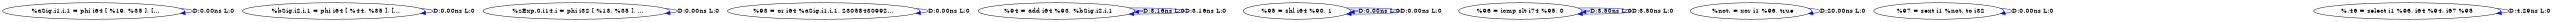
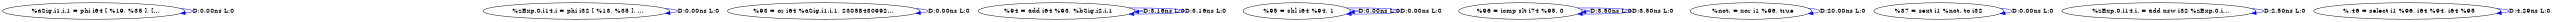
  digraph {
    edge [color=blue]
    n1 [label="  %aSig.i1.i.1 = phi i64 [ %19, %35 ], [..."]
-   n2 [label="  %bSig.i2.i.1 = phi i64 [ %44, %35 ], [..."]
    n3 [label="  %zExp.0.i14.i = phi i32 [ %13, %35 ], ..."]
    n4 [label="%93 = or i64 %aSig.i1.i.1, 23058430992..."]
    n5 [label="  %94 = add i64 %93, %bSig.i2.i.1"]
-   n6 [label="%95 = shl i64 %90, 1"]
+   n6 [label="  %95 = shl i64 %94, 1"]
    n7 [label="%96 = icmp slt i74 %95, 0"]
    n8 [label="  %not. = xor i1 %96, true"]
-   n9 [label="  %97 = sext i1 %not. to i32"]
-   n11 [label="%.46 = select i1 %96, i64 %94, i67 %95"]
+   n9 [label="%37 = sext i1 %not. to i32"]
+   n10 [label="  %zExp.0.i14.i. = add nsw i32 %zExp.0.i..."]
+   n11 [label="  %.46 = select i1 %96, i64 %94, i64 %95"]
    n1 -> n1 [label="D:0.00ns L:0"]
-   n2 -> n2 [label="D:0.00ns L:0"]
    n3 -> n3 [label="D:0.00ns L:0"]
    n4 -> n4 [label="D:0.00ns L:0"]
    n5 -> n5 [label="D:3.16ns L:0"]
    n5 -> n5 [label="D:3.16ns L:0"]
    n6 -> n6 [label="D:0.00ns L:0"]
    n6 -> n6 [label="D:0.00ns L:0"]
    n7 -> n7 [label="D:3.50ns L:0"]
    n7 -> n7 [label="D:3.50ns L:0"]
    n8 -> n8 [label="D:20.00ns L:0"]
    n9 -> n9 [label="D:0.00ns L:0"]
+   n10 -> n10 [label="D:2.50ns L:0"]
    n11 -> n11 [label="D:4.29ns L:0"]
  }
